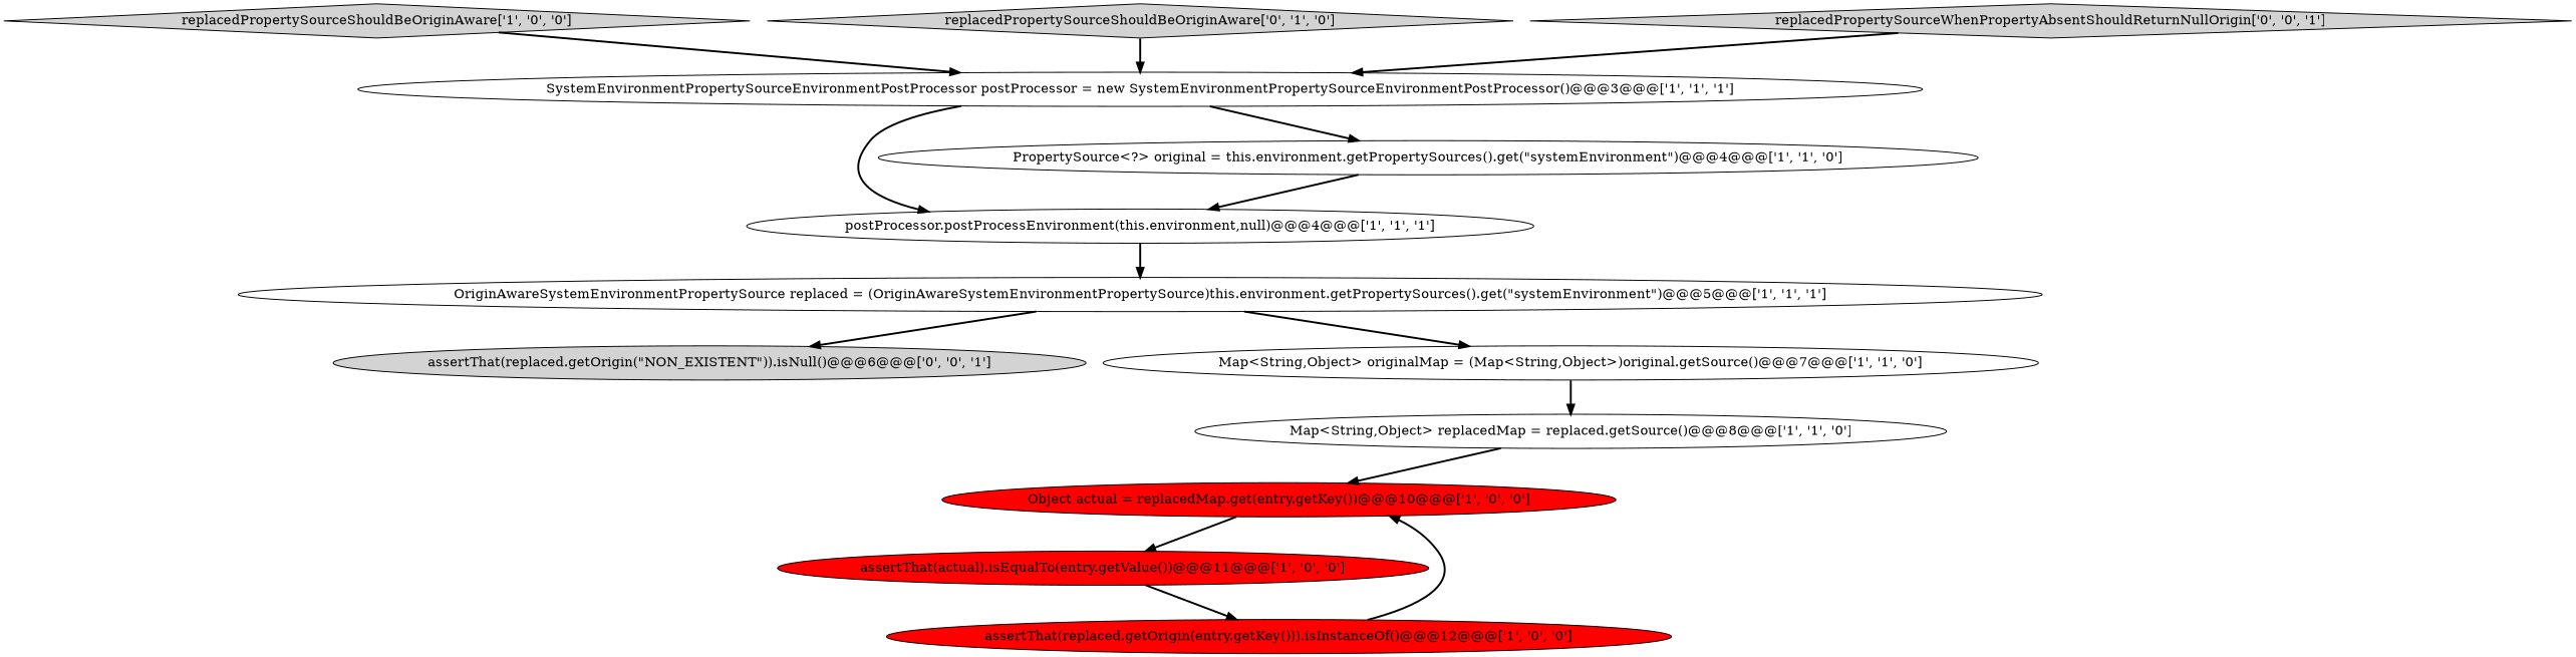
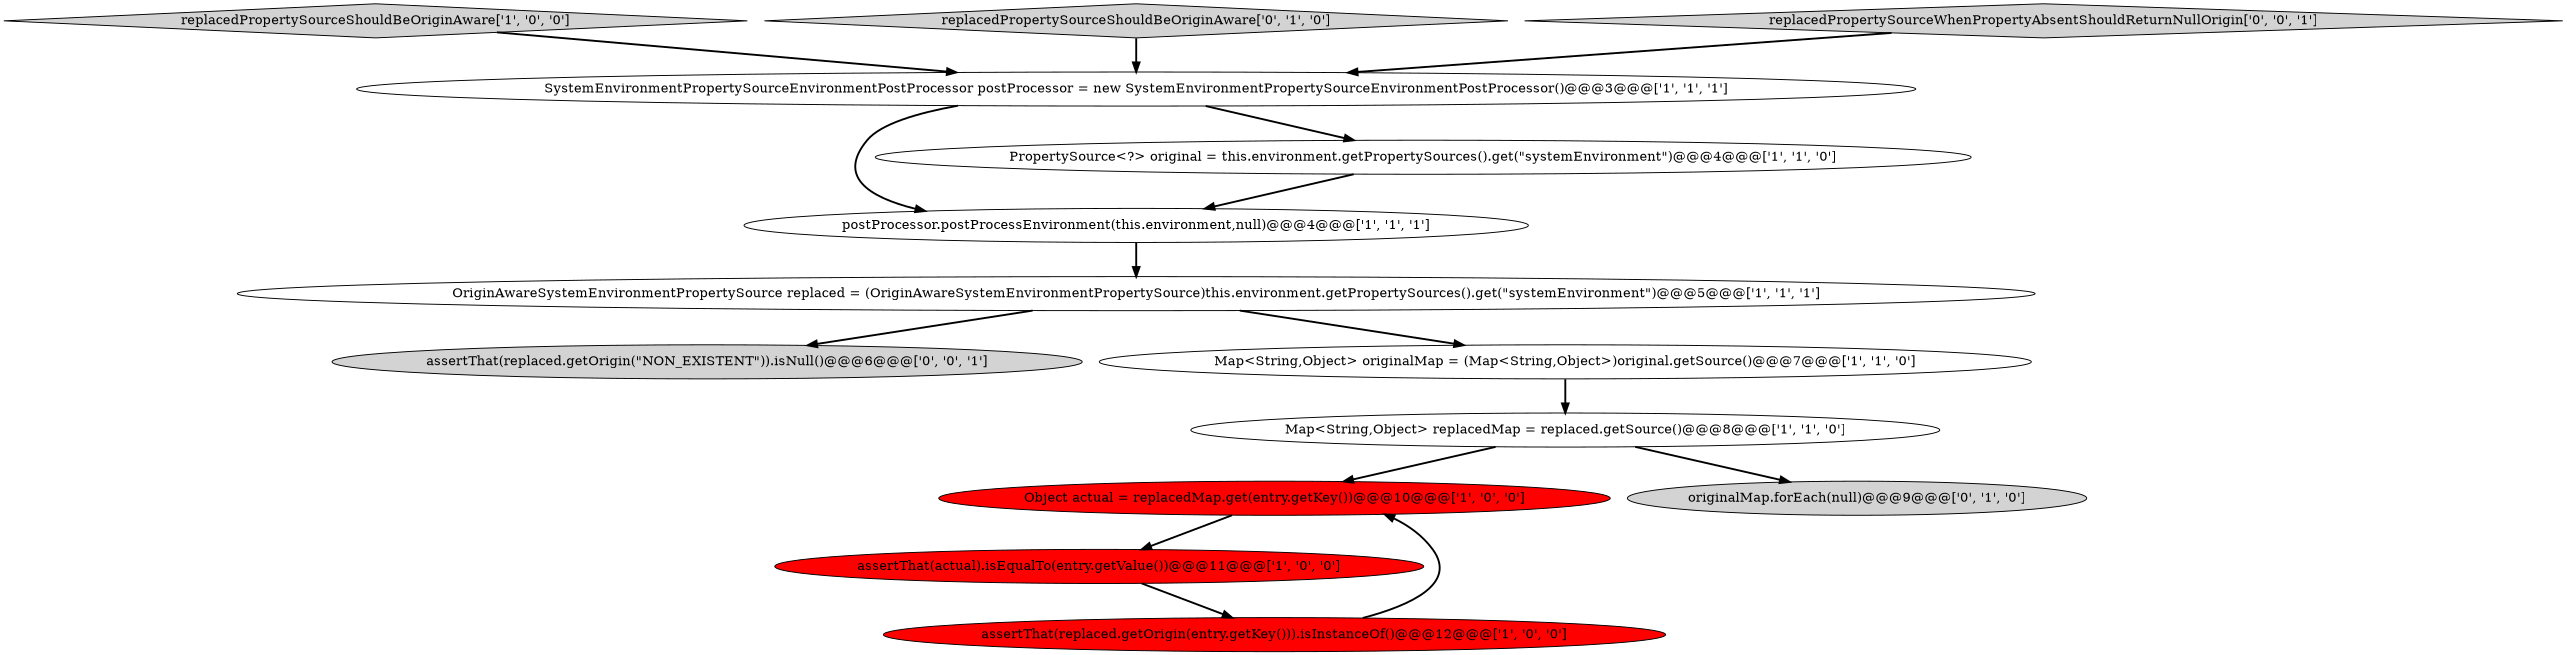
  digraph {
    node [fillcolor=white shape=ellipse style=filled]
    edge [style=bold]
    n1 [label="OriginAwareSystemEnvironmentPropertySource replaced = (OriginAwareSystemEnvironmentPropertySource)this.environment.getPropertySources().get(\"systemEnvironment\")@@@5@@@['1', '1', '1']"]
    n2 [fillcolor=lightgray label="assertThat(replaced.getOrigin(\"NON_EXISTENT\")).isNull()@@@6@@@['0', '0', '1']"]
    n3 [label="Map<String,Object> originalMap = (Map<String,Object>)original.getSource()@@@7@@@['1', '1', '0']"]
    n4 [label="Map<String,Object> replacedMap = replaced.getSource()@@@8@@@['1', '1', '0']"]
    n5 [fillcolor=red label="Object actual = replacedMap.get(entry.getKey())@@@10@@@['1', '0', '0']"]
+   n6 [fillcolor=lightgray label="originalMap.forEach(null)@@@9@@@['0', '1', '0']"]
    n7 [fillcolor=red label="assertThat(actual).isEqualTo(entry.getValue())@@@11@@@['1', '0', '0']"]
    n8 [fillcolor=lightgray label="replacedPropertySourceShouldBeOriginAware['1', '0', '0']" shape=diamond]
    n9 [label="SystemEnvironmentPropertySourceEnvironmentPostProcessor postProcessor = new SystemEnvironmentPropertySourceEnvironmentPostProcessor()@@@3@@@['1', '1', '1']"]
    n10 [label="postProcessor.postProcessEnvironment(this.environment,null)@@@4@@@['1', '1', '1']"]
    n11 [label="PropertySource<?> original = this.environment.getPropertySources().get(\"systemEnvironment\")@@@4@@@['1', '1', '0']"]
    n12 [fillcolor=red label="assertThat(replaced.getOrigin(entry.getKey())).isInstanceOf()@@@12@@@['1', '0', '0']"]
    n13 [fillcolor=lightgray label="replacedPropertySourceShouldBeOriginAware['0', '1', '0']" shape=diamond]
    n14 [fillcolor=lightgray label="replacedPropertySourceWhenPropertyAbsentShouldReturnNullOrigin['0', '0', '1']" shape=diamond]
    n1 -> n2
    n1 -> n3
    n3 -> n4
    n4 -> n5
+   n4 -> n6
    n5 -> n7
    n7 -> n12
    n8 -> n9
    n9 -> n10
    n9 -> n11
    n10 -> n1
    n11 -> n10
    n12 -> n5
    n13 -> n9
    n14 -> n9
  }
